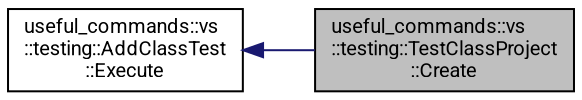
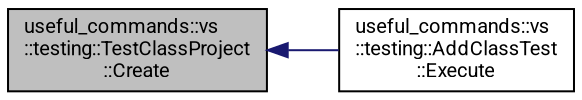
  digraph {
    rankdir=LR
    fontname=Roboto
    node [color=black fontname=Roboto fontsize=10 shape=record style=filled]
    n1 [fillcolor=grey75 fontcolor=black height=0.2 label="useful_commands::vs\l::testing::TestClassProject\l::Create" width=0.4]
    n2 [fillcolor=white height=0.2 label="useful_commands::vs\l::testing::AddClassTest\l::Execute" width=0.4]
-   n2 -> n1 [color=midnightblue dir=back fontname=Roboto fontsize=10 labelfontname=Verdana labelfontsize=10 style=solid]
+   n1 -> n2 [color=midnightblue dir=back fontname=Roboto fontsize=10 labelfontname=Verdana labelfontsize=10 style=solid]
  }
